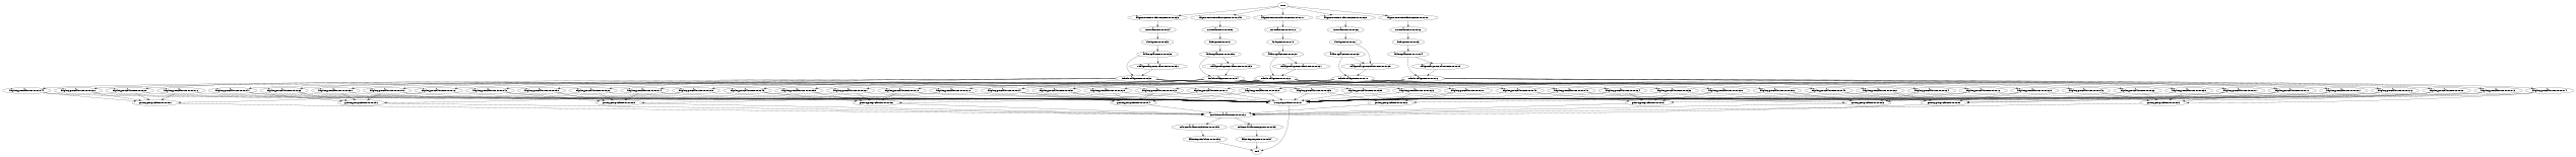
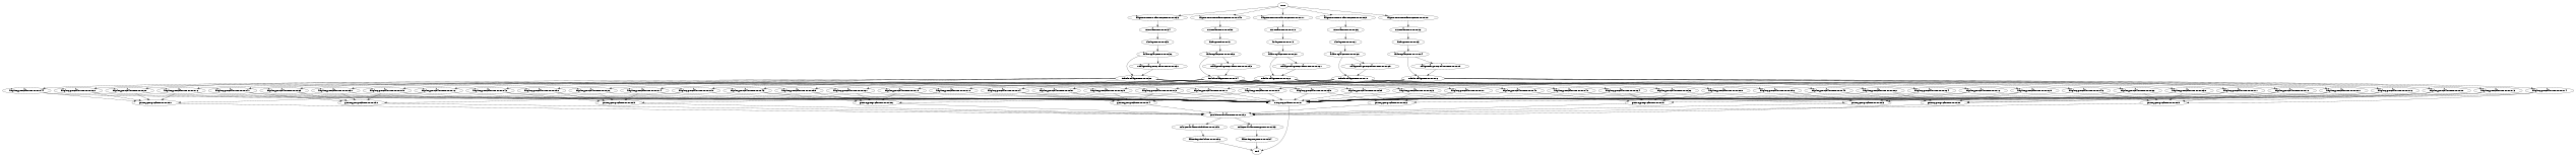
  strict digraph {
    alignment_to_reference_ID0000001
    sort_sam_ID0000002
    dedup_ID0000003
    n4 [label=add_replace_ID0070004]
    realign_target_creator_ID0000005
    indel_realign_ID0000006
    haplotype_caller_ID0000007
    haplotype_caller_ID0000008
    haplotype_caller_ID0000009
    haplotype_caller_ID0000010
    haplotype_caller_ID0000011
    haplotype_caller_ID0000012
    haplotype_caller_ID0000013
    haplotype_caller_ID0000014
    haplotype_caller_ID0000015
    haplotype_caller_ID0000016
    merge_gcvf_ID0000081
    genotype_gvcfs_ID0000082
    genotype_gvcfs_ID0000083
    genotype_gvcfs_ID0000084
    genotype_gvcfs_ID0000085
    genotype_gvcfs_ID0000086
    genotype_gvcfs_ID0000087
    genotype_gvcfs_ID0000088
    genotype_gvcfs_ID0000089
    genotype_gvcfs_ID0000090
    genotype_gvcfs_ID0000091
    end
    combine_variants_ID0000092
    alignment_to_reference_ID0000017
    sort_sam_ID0000018
    dedup_ID0000019
    add_replace_ID0000020
    realign_target_creator_ID0000021
    indel_realign_ID0000022
    haplotype_caller_ID0000023
    haplotype_caller_ID0000024
    haplotype_caller_ID0000025
    haplotype_caller_ID0000026
    haplotype_caller_ID0000027
    haplotype_caller_ID0000028
    haplotype_caller_ID0000029
    haplotype_caller_ID0000030
    haplotype_caller_ID0000031
    haplotype_caller_ID0000032
    alignment_to_reference_ID0000033
    sort_sam_ID0000034
    dedup_ID0000035
    add_replace_ID0000036
    realign_target_creator_ID0000037
    indel_realign_ID0000038
    haplotype_caller_ID0000039
    haplotype_caller_ID0000040
    haplotype_caller_ID0000041
    haplotype_caller_ID0000042
    haplotype_caller_ID0000043
    haplotype_caller_ID0000044
    haplotype_caller_ID0000045
    haplotype_caller_ID0000046
    haplotype_caller_ID0000047
    haplotype_caller_ID0000048
    alignment_to_reference_ID0000049
    sort_sam_ID0000050
    n64 [label=dedup_ID9000051]
    add_replace_ID0000052
    realign_target_creator_ID0000053
    indel_realign_ID0000054
    haplotype_caller_ID0000055
    haplotype_caller_ID0000056
    haplotype_caller_ID0000057
    haplotype_caller_ID0000058
    haplotype_caller_ID0000059
    haplotype_caller_ID0000060
    haplotype_caller_ID0000061
    haplotype_caller_ID0000062
    haplotype_caller_ID0000063
    haplotype_caller_ID0000064
    alignment_to_reference_ID0000065
    sort_sam_ID0000066
    dedup_ID0000067
    add_replace_ID0000068
    realign_target_creator_ID0000069
    indel_realign_ID0000070
    haplotype_caller_ID0000071
    haplotype_caller_ID0000072
    haplotype_caller_ID0000073
    haplotype_caller_ID0000074
    haplotype_caller_ID0000075
    haplotype_caller_ID0000076
    haplotype_caller_ID0000077
    haplotype_caller_ID0000078
    haplotype_caller_ID0000079
    haplotype_caller_ID0000080
    select_variants_snp_ID0000093
    select_variants_indel_ID0000095
    filtering_snp_ID0000094
    filtering_indel_ID0000096
    root
    alignment_to_reference_ID0000001 -> sort_sam_ID0000002
    sort_sam_ID0000002 -> dedup_ID0000003
    dedup_ID0000003 -> n4
    n4 -> realign_target_creator_ID0000005
    n4 -> indel_realign_ID0000006
    realign_target_creator_ID0000005 -> indel_realign_ID0000006
    indel_realign_ID0000006 -> haplotype_caller_ID0000007
    indel_realign_ID0000006 -> haplotype_caller_ID0000008
    indel_realign_ID0000006 -> haplotype_caller_ID0000009
    indel_realign_ID0000006 -> haplotype_caller_ID0000010
    indel_realign_ID0000006 -> haplotype_caller_ID0000011
    indel_realign_ID0000006 -> haplotype_caller_ID0000012
    indel_realign_ID0000006 -> haplotype_caller_ID0000013
    indel_realign_ID0000006 -> haplotype_caller_ID0000014
    indel_realign_ID0000006 -> haplotype_caller_ID0000015
    indel_realign_ID0000006 -> haplotype_caller_ID0000016
    haplotype_caller_ID0000007 -> merge_gcvf_ID0000081
    haplotype_caller_ID0000007 -> genotype_gvcfs_ID0000082
    haplotype_caller_ID0000008 -> merge_gcvf_ID0000081
    haplotype_caller_ID0000008 -> genotype_gvcfs_ID0000083
    haplotype_caller_ID0000009 -> merge_gcvf_ID0000081
    haplotype_caller_ID0000009 -> genotype_gvcfs_ID0000084
    haplotype_caller_ID0000010 -> merge_gcvf_ID0000081
    haplotype_caller_ID0000010 -> genotype_gvcfs_ID0000085
    haplotype_caller_ID0000011 -> merge_gcvf_ID0000081
    haplotype_caller_ID0000011 -> genotype_gvcfs_ID0000086
    haplotype_caller_ID0000012 -> merge_gcvf_ID0000081
    haplotype_caller_ID0000012 -> genotype_gvcfs_ID0000087
    haplotype_caller_ID0000013 -> merge_gcvf_ID0000081
    haplotype_caller_ID0000013 -> genotype_gvcfs_ID0000088
    haplotype_caller_ID0000014 -> merge_gcvf_ID0000081
    haplotype_caller_ID0000014 -> genotype_gvcfs_ID0000089
    haplotype_caller_ID0000015 -> merge_gcvf_ID0000081
    haplotype_caller_ID0000015 -> genotype_gvcfs_ID0000090
    haplotype_caller_ID0000016 -> merge_gcvf_ID0000081
    haplotype_caller_ID0000016 -> genotype_gvcfs_ID0000091
    merge_gcvf_ID0000081 -> end
    genotype_gvcfs_ID0000082 -> combine_variants_ID0000092
    genotype_gvcfs_ID0000083 -> combine_variants_ID0000092
    genotype_gvcfs_ID0000084 -> combine_variants_ID0000092
    genotype_gvcfs_ID0000085 -> combine_variants_ID0000092
    genotype_gvcfs_ID0000086 -> combine_variants_ID0000092
    genotype_gvcfs_ID0000087 -> combine_variants_ID0000092
    genotype_gvcfs_ID0000088 -> combine_variants_ID0000092
    genotype_gvcfs_ID0000089 -> combine_variants_ID0000092
    genotype_gvcfs_ID0000090 -> combine_variants_ID0000092
    genotype_gvcfs_ID0000091 -> combine_variants_ID0000092
    combine_variants_ID0000092 -> select_variants_snp_ID0000093
    combine_variants_ID0000092 -> select_variants_indel_ID0000095
    alignment_to_reference_ID0000017 -> sort_sam_ID0000018
    sort_sam_ID0000018 -> dedup_ID0000019
    dedup_ID0000019 -> add_replace_ID0000020
    add_replace_ID0000020 -> realign_target_creator_ID0000021
    add_replace_ID0000020 -> indel_realign_ID0000022
    realign_target_creator_ID0000021 -> indel_realign_ID0000022
    indel_realign_ID0000022 -> haplotype_caller_ID0000023
    indel_realign_ID0000022 -> haplotype_caller_ID0000024
    indel_realign_ID0000022 -> haplotype_caller_ID0000025
    indel_realign_ID0000022 -> haplotype_caller_ID0000026
    indel_realign_ID0000022 -> haplotype_caller_ID0000027
    indel_realign_ID0000022 -> haplotype_caller_ID0000028
    indel_realign_ID0000022 -> haplotype_caller_ID0000029
    indel_realign_ID0000022 -> haplotype_caller_ID0000030
    indel_realign_ID0000022 -> haplotype_caller_ID0000031
    indel_realign_ID0000022 -> haplotype_caller_ID0000032
    haplotype_caller_ID0000023 -> merge_gcvf_ID0000081
    haplotype_caller_ID0000023 -> genotype_gvcfs_ID0000082
    haplotype_caller_ID0000024 -> merge_gcvf_ID0000081
    haplotype_caller_ID0000024 -> genotype_gvcfs_ID0000083
    haplotype_caller_ID0000025 -> merge_gcvf_ID0000081
    haplotype_caller_ID0000025 -> genotype_gvcfs_ID0000084
    haplotype_caller_ID0000026 -> merge_gcvf_ID0000081
    haplotype_caller_ID0000026 -> genotype_gvcfs_ID0000085
    haplotype_caller_ID0000027 -> merge_gcvf_ID0000081
    haplotype_caller_ID0000027 -> genotype_gvcfs_ID0000086
    haplotype_caller_ID0000028 -> merge_gcvf_ID0000081
    haplotype_caller_ID0000028 -> genotype_gvcfs_ID0000087
    haplotype_caller_ID0000029 -> merge_gcvf_ID0000081
    haplotype_caller_ID0000029 -> genotype_gvcfs_ID0000088
    haplotype_caller_ID0000030 -> merge_gcvf_ID0000081
    haplotype_caller_ID0000030 -> genotype_gvcfs_ID0000089
    haplotype_caller_ID0000031 -> merge_gcvf_ID0000081
    haplotype_caller_ID0000031 -> genotype_gvcfs_ID0000090
    haplotype_caller_ID0000032 -> merge_gcvf_ID0000081
    haplotype_caller_ID0000032 -> genotype_gvcfs_ID0000091
    alignment_to_reference_ID0000033 -> sort_sam_ID0000034
    sort_sam_ID0000034 -> dedup_ID0000035
    dedup_ID0000035 -> add_replace_ID0000036
    add_replace_ID0000036 -> realign_target_creator_ID0000037
    add_replace_ID0000036 -> indel_realign_ID0000038
    realign_target_creator_ID0000037 -> indel_realign_ID0000038
    indel_realign_ID0000038 -> haplotype_caller_ID0000039
    indel_realign_ID0000038 -> haplotype_caller_ID0000040
    indel_realign_ID0000038 -> haplotype_caller_ID0000041
    indel_realign_ID0000038 -> haplotype_caller_ID0000042
    indel_realign_ID0000038 -> haplotype_caller_ID0000043
    indel_realign_ID0000038 -> haplotype_caller_ID0000044
    indel_realign_ID0000038 -> haplotype_caller_ID0000045
    indel_realign_ID0000038 -> haplotype_caller_ID0000046
    indel_realign_ID0000038 -> haplotype_caller_ID0000047
    indel_realign_ID0000038 -> haplotype_caller_ID0000048
    haplotype_caller_ID0000039 -> merge_gcvf_ID0000081
    haplotype_caller_ID0000039 -> genotype_gvcfs_ID0000082
    haplotype_caller_ID0000040 -> merge_gcvf_ID0000081
    haplotype_caller_ID0000040 -> genotype_gvcfs_ID0000083
    haplotype_caller_ID0000041 -> merge_gcvf_ID0000081
    haplotype_caller_ID0000041 -> genotype_gvcfs_ID0000084
    haplotype_caller_ID0000042 -> merge_gcvf_ID0000081
    haplotype_caller_ID0000042 -> genotype_gvcfs_ID0000085
    haplotype_caller_ID0000043 -> merge_gcvf_ID0000081
    haplotype_caller_ID0000043 -> genotype_gvcfs_ID0000086
    haplotype_caller_ID0000044 -> merge_gcvf_ID0000081
    haplotype_caller_ID0000044 -> genotype_gvcfs_ID0000087
    haplotype_caller_ID0000045 -> merge_gcvf_ID0000081
    haplotype_caller_ID0000045 -> genotype_gvcfs_ID0000088
    haplotype_caller_ID0000046 -> merge_gcvf_ID0000081
    haplotype_caller_ID0000046 -> genotype_gvcfs_ID0000089
    haplotype_caller_ID0000047 -> merge_gcvf_ID0000081
    haplotype_caller_ID0000047 -> genotype_gvcfs_ID0000090
    haplotype_caller_ID0000048 -> merge_gcvf_ID0000081
    haplotype_caller_ID0000048 -> genotype_gvcfs_ID0000091
    alignment_to_reference_ID0000049 -> sort_sam_ID0000050
    sort_sam_ID0000050 -> n64
    n64 -> add_replace_ID0000052
    add_replace_ID0000052 -> realign_target_creator_ID0000053
    add_replace_ID0000052 -> indel_realign_ID0000054
    realign_target_creator_ID0000053 -> indel_realign_ID0000054
    indel_realign_ID0000054 -> haplotype_caller_ID0000055
    indel_realign_ID0000054 -> haplotype_caller_ID0000056
    indel_realign_ID0000054 -> haplotype_caller_ID0000057
    indel_realign_ID0000054 -> haplotype_caller_ID0000058
    indel_realign_ID0000054 -> haplotype_caller_ID0000059
    indel_realign_ID0000054 -> haplotype_caller_ID0000060
    indel_realign_ID0000054 -> haplotype_caller_ID0000061
    indel_realign_ID0000054 -> haplotype_caller_ID0000062
    indel_realign_ID0000054 -> haplotype_caller_ID0000063
    indel_realign_ID0000054 -> haplotype_caller_ID0000064
    haplotype_caller_ID0000055 -> merge_gcvf_ID0000081
    haplotype_caller_ID0000055 -> genotype_gvcfs_ID0000082
    haplotype_caller_ID0000056 -> merge_gcvf_ID0000081
    haplotype_caller_ID0000056 -> genotype_gvcfs_ID0000083
    haplotype_caller_ID0000057 -> merge_gcvf_ID0000081
    haplotype_caller_ID0000057 -> genotype_gvcfs_ID0000084
    haplotype_caller_ID0000058 -> merge_gcvf_ID0000081
    haplotype_caller_ID0000058 -> genotype_gvcfs_ID0000085
    haplotype_caller_ID0000059 -> merge_gcvf_ID0000081
    haplotype_caller_ID0000059 -> genotype_gvcfs_ID0000086
    haplotype_caller_ID0000060 -> merge_gcvf_ID0000081
    haplotype_caller_ID0000060 -> genotype_gvcfs_ID0000087
    haplotype_caller_ID0000061 -> merge_gcvf_ID0000081
    haplotype_caller_ID0000061 -> genotype_gvcfs_ID0000088
    haplotype_caller_ID0000062 -> merge_gcvf_ID0000081
    haplotype_caller_ID0000062 -> genotype_gvcfs_ID0000089
    haplotype_caller_ID0000063 -> merge_gcvf_ID0000081
    haplotype_caller_ID0000063 -> genotype_gvcfs_ID0000090
    haplotype_caller_ID0000064 -> merge_gcvf_ID0000081
    haplotype_caller_ID0000064 -> genotype_gvcfs_ID0000091
    alignment_to_reference_ID0000065 -> sort_sam_ID0000066
    sort_sam_ID0000066 -> dedup_ID0000067
-   dedup_ID0000067 -> realign_target_creator_ID0000069
+   dedup_ID0000067 -> add_replace_ID0000068
    add_replace_ID0000068 -> realign_target_creator_ID0000069
    add_replace_ID0000068 -> indel_realign_ID0000070
    realign_target_creator_ID0000069 -> indel_realign_ID0000070
    indel_realign_ID0000070 -> haplotype_caller_ID0000071
    indel_realign_ID0000070 -> haplotype_caller_ID0000072
    indel_realign_ID0000070 -> haplotype_caller_ID0000073
    indel_realign_ID0000070 -> haplotype_caller_ID0000074
    indel_realign_ID0000070 -> haplotype_caller_ID0000075
+   indel_realign_ID0000070 -> haplotype_caller_ID0000076
    indel_realign_ID0000070 -> haplotype_caller_ID0000077
    indel_realign_ID0000070 -> haplotype_caller_ID0000078
    indel_realign_ID0000070 -> haplotype_caller_ID0000079
    indel_realign_ID0000070 -> haplotype_caller_ID0000080
    haplotype_caller_ID0000071 -> merge_gcvf_ID0000081
    haplotype_caller_ID0000071 -> genotype_gvcfs_ID0000082
    haplotype_caller_ID0000072 -> merge_gcvf_ID0000081
    haplotype_caller_ID0000072 -> genotype_gvcfs_ID0000083
    haplotype_caller_ID0000073 -> merge_gcvf_ID0000081
    haplotype_caller_ID0000073 -> genotype_gvcfs_ID0000084
    haplotype_caller_ID0000074 -> merge_gcvf_ID0000081
    haplotype_caller_ID0000074 -> genotype_gvcfs_ID0000085
    haplotype_caller_ID0000075 -> merge_gcvf_ID0000081
    haplotype_caller_ID0000075 -> genotype_gvcfs_ID0000086
    haplotype_caller_ID0000076 -> merge_gcvf_ID0000081
    haplotype_caller_ID0000076 -> genotype_gvcfs_ID0000087
    haplotype_caller_ID0000077 -> merge_gcvf_ID0000081
    haplotype_caller_ID0000077 -> genotype_gvcfs_ID0000088
    haplotype_caller_ID0000078 -> merge_gcvf_ID0000081
    haplotype_caller_ID0000078 -> genotype_gvcfs_ID0000089
    haplotype_caller_ID0000079 -> merge_gcvf_ID0000081
    haplotype_caller_ID0000079 -> genotype_gvcfs_ID0000090
    haplotype_caller_ID0000080 -> merge_gcvf_ID0000081
    haplotype_caller_ID0000080 -> genotype_gvcfs_ID0000091
    select_variants_snp_ID0000093 -> filtering_snp_ID0000094
    select_variants_indel_ID0000095 -> filtering_indel_ID0000096
    filtering_snp_ID0000094 -> end
    filtering_indel_ID0000096 -> end
    root -> alignment_to_reference_ID0000001
    root -> alignment_to_reference_ID0000017
    root -> alignment_to_reference_ID0000033
    root -> alignment_to_reference_ID0000049
    root -> alignment_to_reference_ID0000065
  }
